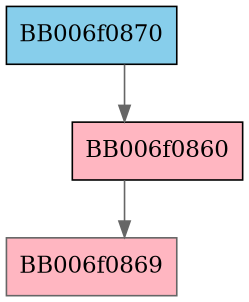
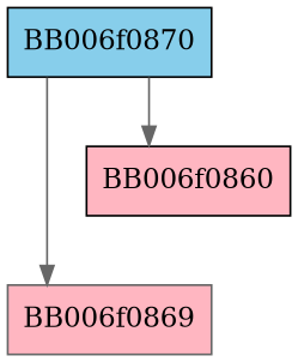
  digraph {
    splines=ortho
    node [color=black fillcolor=lightpink shape=box style=filled]
    edge [color=gray40]
    BB006f0869 [color=gray40]
    BB006f0860
    BB006f0870 [fillcolor=skyblue]
-   BB006f0860 -> BB006f0869
+   BB006f0870 -> BB006f0869
    BB006f0870 -> BB006f0860
  }
